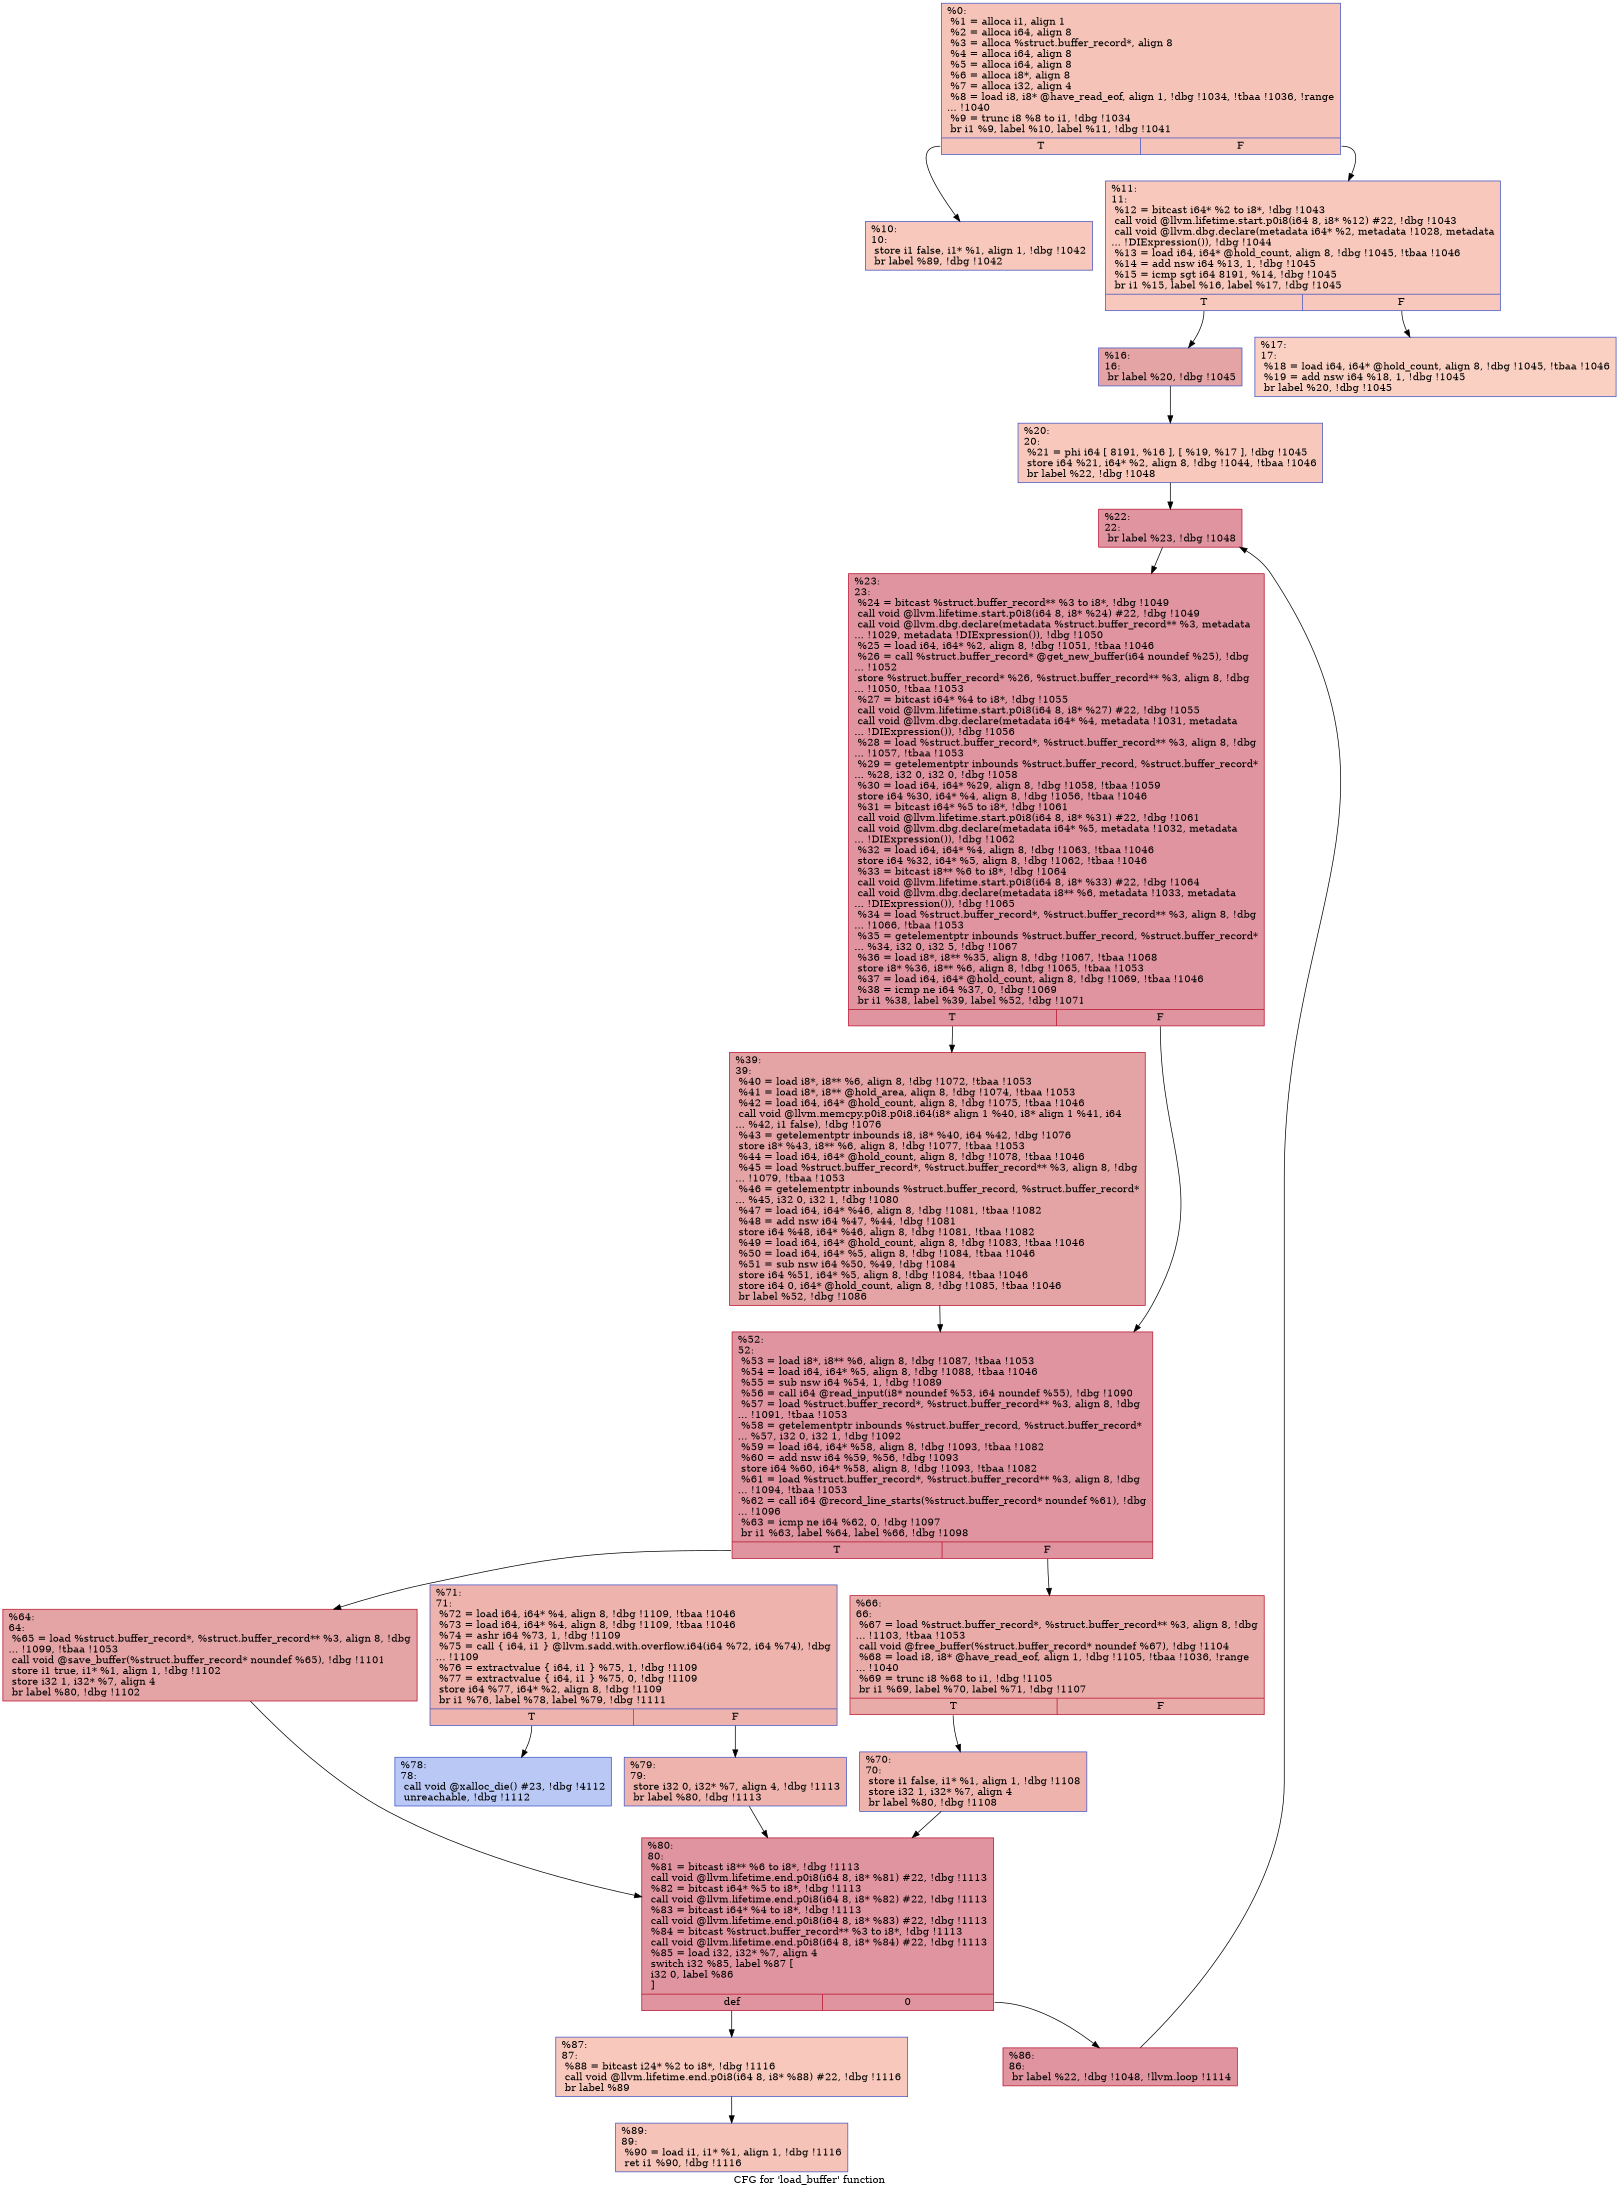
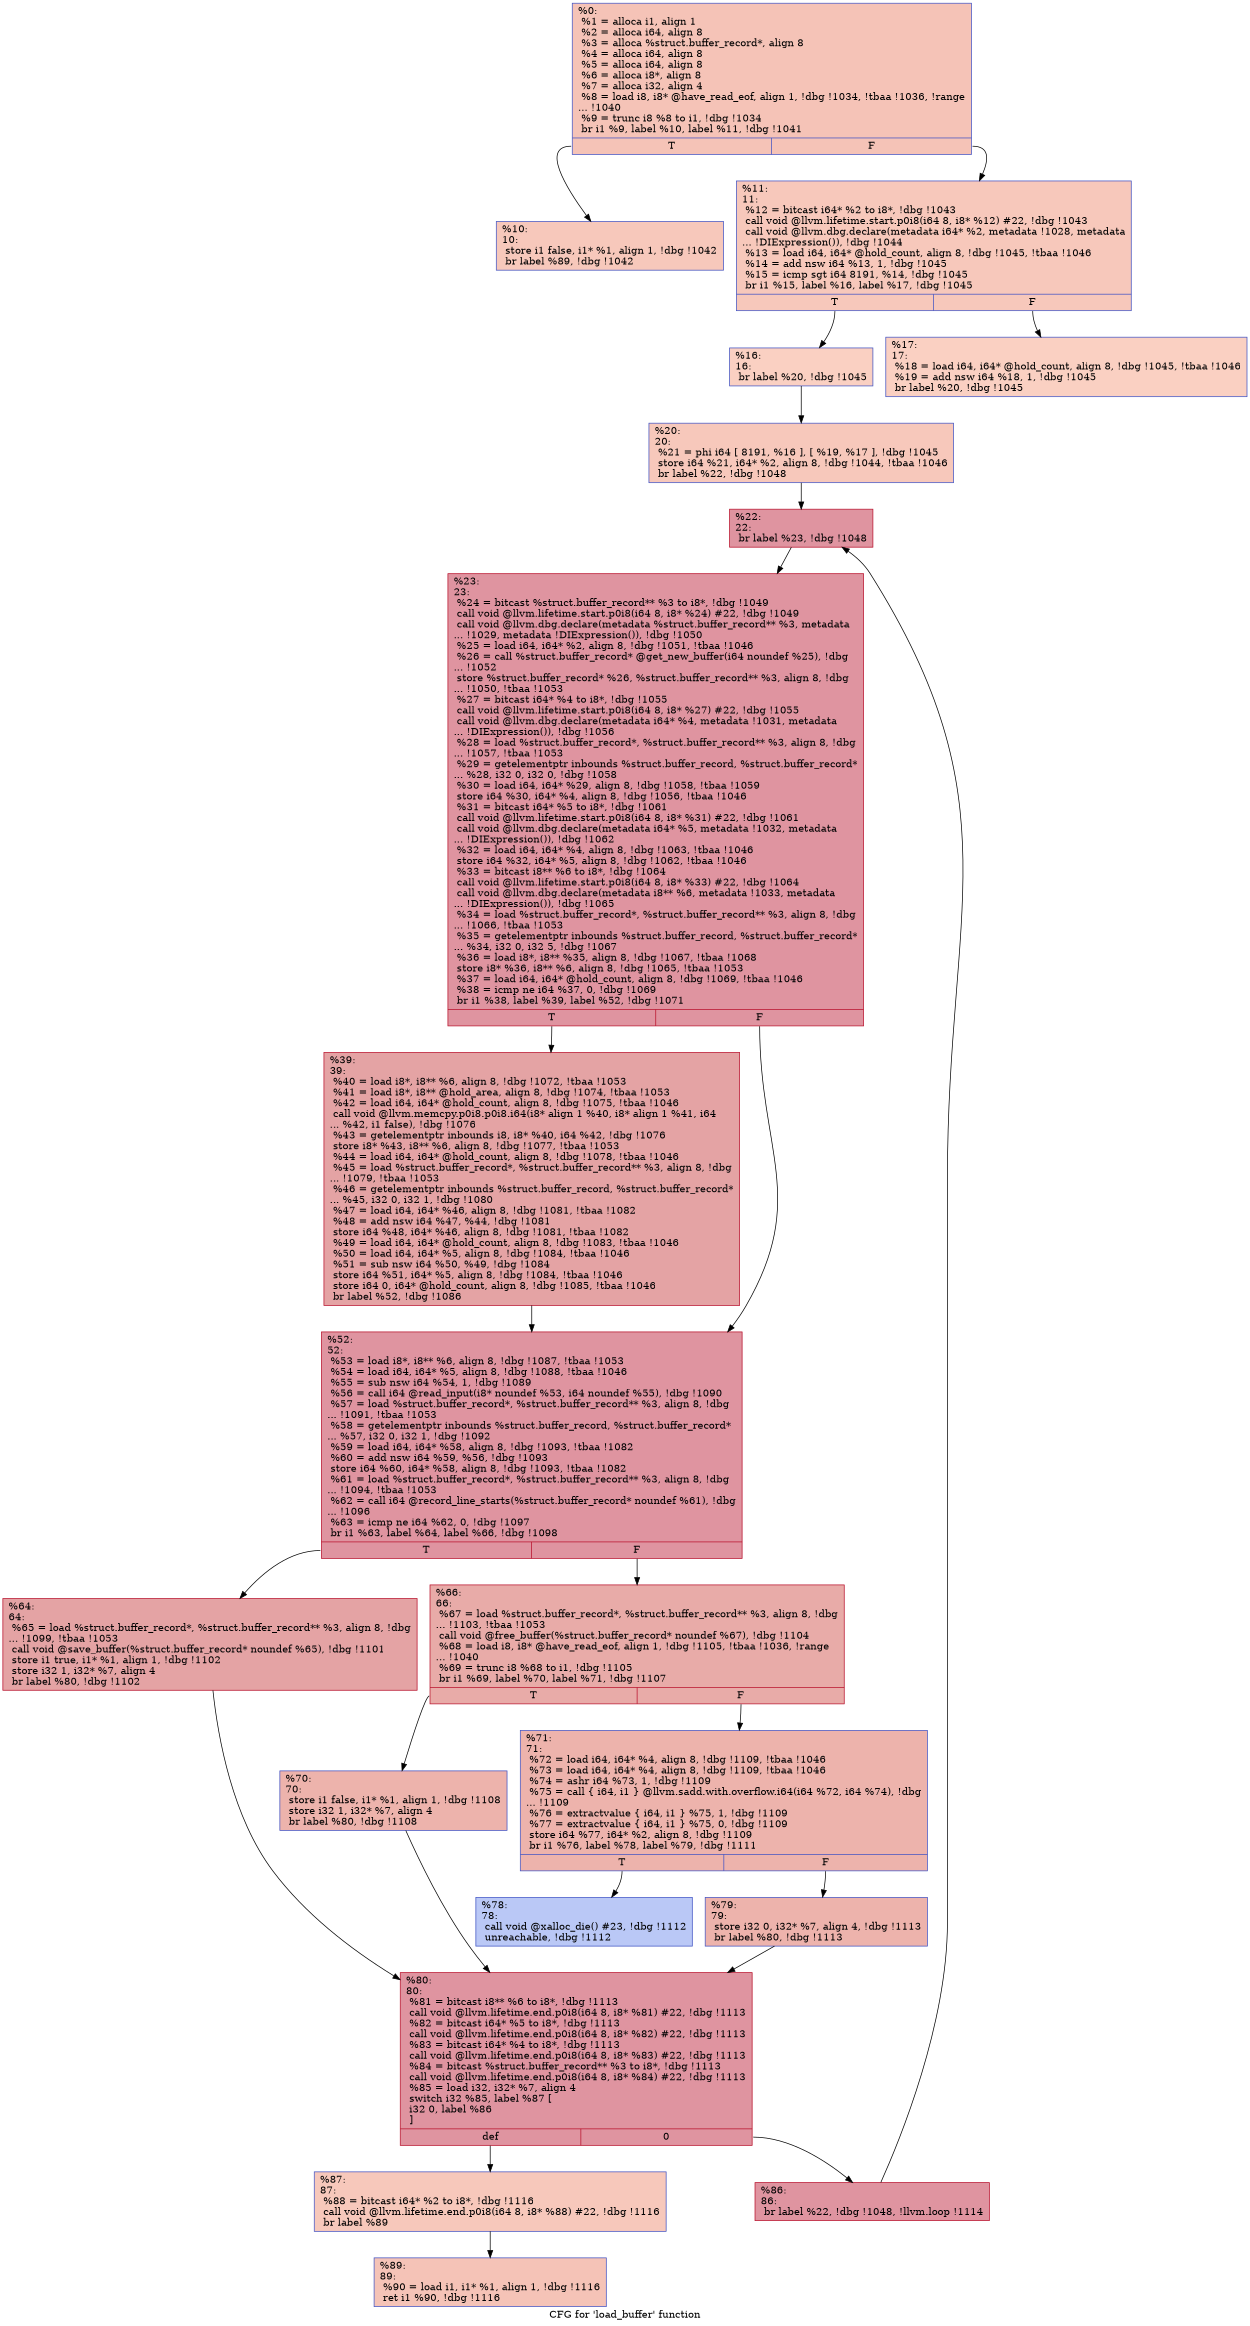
  digraph {
    label="CFG for 'load_buffer' function"
    node [color="#3d50c3ff" fillcolor="#b70d2870" shape=record style=filled]
    n1 [fillcolor="#e8765c70" label="{%0:\l  %1 = alloca i1, align 1\l  %2 = alloca i64, align 8\l  %3 = alloca %struct.buffer_record*, align 8\l  %4 = alloca i64, align 8\l  %5 = alloca i64, align 8\l  %6 = alloca i8*, align 8\l  %7 = alloca i32, align 4\l  %8 = load i8, i8* @have_read_eof, align 1, !dbg !1034, !tbaa !1036, !range\l... !1040\l  %9 = trunc i8 %8 to i1, !dbg !1034\l  br i1 %9, label %10, label %11, !dbg !1041\l|{<s0>T|<s1>F}}"]
    n2 [fillcolor="#ed836670" label="{%10:\l10:                                               \l  store i1 false, i1* %1, align 1, !dbg !1042\l  br label %89, !dbg !1042\l}"]
    n3 [fillcolor="#ed836670" label="{%11:\l11:                                               \l  %12 = bitcast i64* %2 to i8*, !dbg !1043\l  call void @llvm.lifetime.start.p0i8(i64 8, i8* %12) #22, !dbg !1043\l  call void @llvm.dbg.declare(metadata i64* %2, metadata !1028, metadata\l... !DIExpression()), !dbg !1044\l  %13 = load i64, i64* @hold_count, align 8, !dbg !1045, !tbaa !1046\l  %14 = add nsw i64 %13, 1, !dbg !1045\l  %15 = icmp sgt i64 8191, %14, !dbg !1045\l  br i1 %15, label %16, label %17, !dbg !1045\l|{<s0>T|<s1>F}}"]
-   n4 [fillcolor="#c32e3170" label="{%16:\l16:                                               \l  br label %20, !dbg !1045\l}"]
+   n4 [fillcolor="#f3947570" label="{%16:\l16:                                               \l  br label %20, !dbg !1045\l}"]
    n5 [fillcolor="#f3947570" label="{%17:\l17:                                               \l  %18 = load i64, i64* @hold_count, align 8, !dbg !1045, !tbaa !1046\l  %19 = add nsw i64 %18, 1, !dbg !1045\l  br label %20, !dbg !1045\l}"]
    n6 [fillcolor="#e8765c70" label="{%89:\l89:                                               \l  %90 = load i1, i1* %1, align 1, !dbg !1116\l  ret i1 %90, !dbg !1116\l}"]
    n7 [fillcolor="#ed836670" label="{%20:\l20:                                               \l  %21 = phi i64 [ 8191, %16 ], [ %19, %17 ], !dbg !1045\l  store i64 %21, i64* %2, align 8, !dbg !1044, !tbaa !1046\l  br label %22, !dbg !1048\l}"]
    n8 [color="#b70d28ff" label="{%22:\l22:                                               \l  br label %23, !dbg !1048\l}"]
    n9 [color="#b70d28ff" label="{%23:\l23:                                               \l  %24 = bitcast %struct.buffer_record** %3 to i8*, !dbg !1049\l  call void @llvm.lifetime.start.p0i8(i64 8, i8* %24) #22, !dbg !1049\l  call void @llvm.dbg.declare(metadata %struct.buffer_record** %3, metadata\l... !1029, metadata !DIExpression()), !dbg !1050\l  %25 = load i64, i64* %2, align 8, !dbg !1051, !tbaa !1046\l  %26 = call %struct.buffer_record* @get_new_buffer(i64 noundef %25), !dbg\l... !1052\l  store %struct.buffer_record* %26, %struct.buffer_record** %3, align 8, !dbg\l... !1050, !tbaa !1053\l  %27 = bitcast i64* %4 to i8*, !dbg !1055\l  call void @llvm.lifetime.start.p0i8(i64 8, i8* %27) #22, !dbg !1055\l  call void @llvm.dbg.declare(metadata i64* %4, metadata !1031, metadata\l... !DIExpression()), !dbg !1056\l  %28 = load %struct.buffer_record*, %struct.buffer_record** %3, align 8, !dbg\l... !1057, !tbaa !1053\l  %29 = getelementptr inbounds %struct.buffer_record, %struct.buffer_record*\l... %28, i32 0, i32 0, !dbg !1058\l  %30 = load i64, i64* %29, align 8, !dbg !1058, !tbaa !1059\l  store i64 %30, i64* %4, align 8, !dbg !1056, !tbaa !1046\l  %31 = bitcast i64* %5 to i8*, !dbg !1061\l  call void @llvm.lifetime.start.p0i8(i64 8, i8* %31) #22, !dbg !1061\l  call void @llvm.dbg.declare(metadata i64* %5, metadata !1032, metadata\l... !DIExpression()), !dbg !1062\l  %32 = load i64, i64* %4, align 8, !dbg !1063, !tbaa !1046\l  store i64 %32, i64* %5, align 8, !dbg !1062, !tbaa !1046\l  %33 = bitcast i8** %6 to i8*, !dbg !1064\l  call void @llvm.lifetime.start.p0i8(i64 8, i8* %33) #22, !dbg !1064\l  call void @llvm.dbg.declare(metadata i8** %6, metadata !1033, metadata\l... !DIExpression()), !dbg !1065\l  %34 = load %struct.buffer_record*, %struct.buffer_record** %3, align 8, !dbg\l... !1066, !tbaa !1053\l  %35 = getelementptr inbounds %struct.buffer_record, %struct.buffer_record*\l... %34, i32 0, i32 5, !dbg !1067\l  %36 = load i8*, i8** %35, align 8, !dbg !1067, !tbaa !1068\l  store i8* %36, i8** %6, align 8, !dbg !1065, !tbaa !1053\l  %37 = load i64, i64* @hold_count, align 8, !dbg !1069, !tbaa !1046\l  %38 = icmp ne i64 %37, 0, !dbg !1069\l  br i1 %38, label %39, label %52, !dbg !1071\l|{<s0>T|<s1>F}}"]
    n10 [color="#b70d28ff" fillcolor="#c32e3170" label="{%39:\l39:                                               \l  %40 = load i8*, i8** %6, align 8, !dbg !1072, !tbaa !1053\l  %41 = load i8*, i8** @hold_area, align 8, !dbg !1074, !tbaa !1053\l  %42 = load i64, i64* @hold_count, align 8, !dbg !1075, !tbaa !1046\l  call void @llvm.memcpy.p0i8.p0i8.i64(i8* align 1 %40, i8* align 1 %41, i64\l... %42, i1 false), !dbg !1076\l  %43 = getelementptr inbounds i8, i8* %40, i64 %42, !dbg !1076\l  store i8* %43, i8** %6, align 8, !dbg !1077, !tbaa !1053\l  %44 = load i64, i64* @hold_count, align 8, !dbg !1078, !tbaa !1046\l  %45 = load %struct.buffer_record*, %struct.buffer_record** %3, align 8, !dbg\l... !1079, !tbaa !1053\l  %46 = getelementptr inbounds %struct.buffer_record, %struct.buffer_record*\l... %45, i32 0, i32 1, !dbg !1080\l  %47 = load i64, i64* %46, align 8, !dbg !1081, !tbaa !1082\l  %48 = add nsw i64 %47, %44, !dbg !1081\l  store i64 %48, i64* %46, align 8, !dbg !1081, !tbaa !1082\l  %49 = load i64, i64* @hold_count, align 8, !dbg !1083, !tbaa !1046\l  %50 = load i64, i64* %5, align 8, !dbg !1084, !tbaa !1046\l  %51 = sub nsw i64 %50, %49, !dbg !1084\l  store i64 %51, i64* %5, align 8, !dbg !1084, !tbaa !1046\l  store i64 0, i64* @hold_count, align 8, !dbg !1085, !tbaa !1046\l  br label %52, !dbg !1086\l}"]
    n11 [color="#b70d28ff" label="{%52:\l52:                                               \l  %53 = load i8*, i8** %6, align 8, !dbg !1087, !tbaa !1053\l  %54 = load i64, i64* %5, align 8, !dbg !1088, !tbaa !1046\l  %55 = sub nsw i64 %54, 1, !dbg !1089\l  %56 = call i64 @read_input(i8* noundef %53, i64 noundef %55), !dbg !1090\l  %57 = load %struct.buffer_record*, %struct.buffer_record** %3, align 8, !dbg\l... !1091, !tbaa !1053\l  %58 = getelementptr inbounds %struct.buffer_record, %struct.buffer_record*\l... %57, i32 0, i32 1, !dbg !1092\l  %59 = load i64, i64* %58, align 8, !dbg !1093, !tbaa !1082\l  %60 = add nsw i64 %59, %56, !dbg !1093\l  store i64 %60, i64* %58, align 8, !dbg !1093, !tbaa !1082\l  %61 = load %struct.buffer_record*, %struct.buffer_record** %3, align 8, !dbg\l... !1094, !tbaa !1053\l  %62 = call i64 @record_line_starts(%struct.buffer_record* noundef %61), !dbg\l... !1096\l  %63 = icmp ne i64 %62, 0, !dbg !1097\l  br i1 %63, label %64, label %66, !dbg !1098\l|{<s0>T|<s1>F}}"]
    n12 [color="#b70d28ff" fillcolor="#c32e3170" label="{%64:\l64:                                               \l  %65 = load %struct.buffer_record*, %struct.buffer_record** %3, align 8, !dbg\l... !1099, !tbaa !1053\l  call void @save_buffer(%struct.buffer_record* noundef %65), !dbg !1101\l  store i1 true, i1* %1, align 1, !dbg !1102\l  store i32 1, i32* %7, align 4\l  br label %80, !dbg !1102\l}"]
    n13 [color="#b70d28ff" fillcolor="#cc403a70" label="{%66:\l66:                                               \l  %67 = load %struct.buffer_record*, %struct.buffer_record** %3, align 8, !dbg\l... !1103, !tbaa !1053\l  call void @free_buffer(%struct.buffer_record* noundef %67), !dbg !1104\l  %68 = load i8, i8* @have_read_eof, align 1, !dbg !1105, !tbaa !1036, !range\l... !1040\l  %69 = trunc i8 %68 to i1, !dbg !1105\l  br i1 %69, label %70, label %71, !dbg !1107\l|{<s0>T|<s1>F}}"]
    n14 [color="#b70d28ff" label="{%80:\l80:                                               \l  %81 = bitcast i8** %6 to i8*, !dbg !1113\l  call void @llvm.lifetime.end.p0i8(i64 8, i8* %81) #22, !dbg !1113\l  %82 = bitcast i64* %5 to i8*, !dbg !1113\l  call void @llvm.lifetime.end.p0i8(i64 8, i8* %82) #22, !dbg !1113\l  %83 = bitcast i64* %4 to i8*, !dbg !1113\l  call void @llvm.lifetime.end.p0i8(i64 8, i8* %83) #22, !dbg !1113\l  %84 = bitcast %struct.buffer_record** %3 to i8*, !dbg !1113\l  call void @llvm.lifetime.end.p0i8(i64 8, i8* %84) #22, !dbg !1113\l  %85 = load i32, i32* %7, align 4\l  switch i32 %85, label %87 [\l    i32 0, label %86\l  ]\l|{<s0>def|<s1>0}}"]
    n15 [fillcolor="#d6524470" label="{%70:\l70:                                               \l  store i1 false, i1* %1, align 1, !dbg !1108\l  store i32 1, i32* %7, align 4\l  br label %80, !dbg !1108\l}"]
    n16 [fillcolor="#d6524470" label="{%71:\l71:                                               \l  %72 = load i64, i64* %4, align 8, !dbg !1109, !tbaa !1046\l  %73 = load i64, i64* %4, align 8, !dbg !1109, !tbaa !1046\l  %74 = ashr i64 %73, 1, !dbg !1109\l  %75 = call \{ i64, i1 \} @llvm.sadd.with.overflow.i64(i64 %72, i64 %74), !dbg\l... !1109\l  %76 = extractvalue \{ i64, i1 \} %75, 1, !dbg !1109\l  %77 = extractvalue \{ i64, i1 \} %75, 0, !dbg !1109\l  store i64 %77, i64* %2, align 8, !dbg !1109\l  br i1 %76, label %78, label %79, !dbg !1111\l|{<s0>T|<s1>F}}"]
-   n17 [fillcolor="#ed836670" label="{%87:\l87:                                               \l  %88 = bitcast i24* %2 to i8*, !dbg !1116\l  call void @llvm.lifetime.end.p0i8(i64 8, i8* %88) #22, !dbg !1116\l  br label %89\l}"]
+   n17 [fillcolor="#ed836670" label="{%87:\l87:                                               \l  %88 = bitcast i64* %2 to i8*, !dbg !1116\l  call void @llvm.lifetime.end.p0i8(i64 8, i8* %88) #22, !dbg !1116\l  br label %89\l}"]
    n18 [color="#b70d28ff" label="{%86:\l86:                                               \l  br label %22, !dbg !1048, !llvm.loop !1114\l}"]
-   n19 [fillcolor="#6282ea70" label="{%78:\l78:                                               \l  call void @xalloc_die() #23, !dbg !4112\l  unreachable, !dbg !1112\l}"]
+   n19 [fillcolor="#6282ea70" label="{%78:\l78:                                               \l  call void @xalloc_die() #23, !dbg !1112\l  unreachable, !dbg !1112\l}"]
    n20 [fillcolor="#d6524470" label="{%79:\l79:                                               \l  store i32 0, i32* %7, align 4, !dbg !1113\l  br label %80, !dbg !1113\l}"]
    n1 -> n2 [tailport=s0]
    n1 -> n3 [tailport=s1]
    n3 -> n4 [tailport=s0]
    n3 -> n5 [tailport=s1]
    n4 -> n7
    n7 -> n8
    n8 -> n9
    n9 -> n10 [tailport=s0]
    n9 -> n11 [tailport=s1]
    n10 -> n11
    n11 -> n12 [tailport=s0]
    n11 -> n13 [tailport=s1]
    n12 -> n14
    n13 -> n15 [tailport=s0]
+   n13 -> n16 [tailport=s1]
    n14 -> n17 [tailport=s0]
    n14 -> n18 [tailport=s1]
    n15 -> n14
    n16 -> n19 [tailport=s0]
    n16 -> n20 [tailport=s1]
    n17 -> n6
    n18 -> n8
    n20 -> n14
  }
